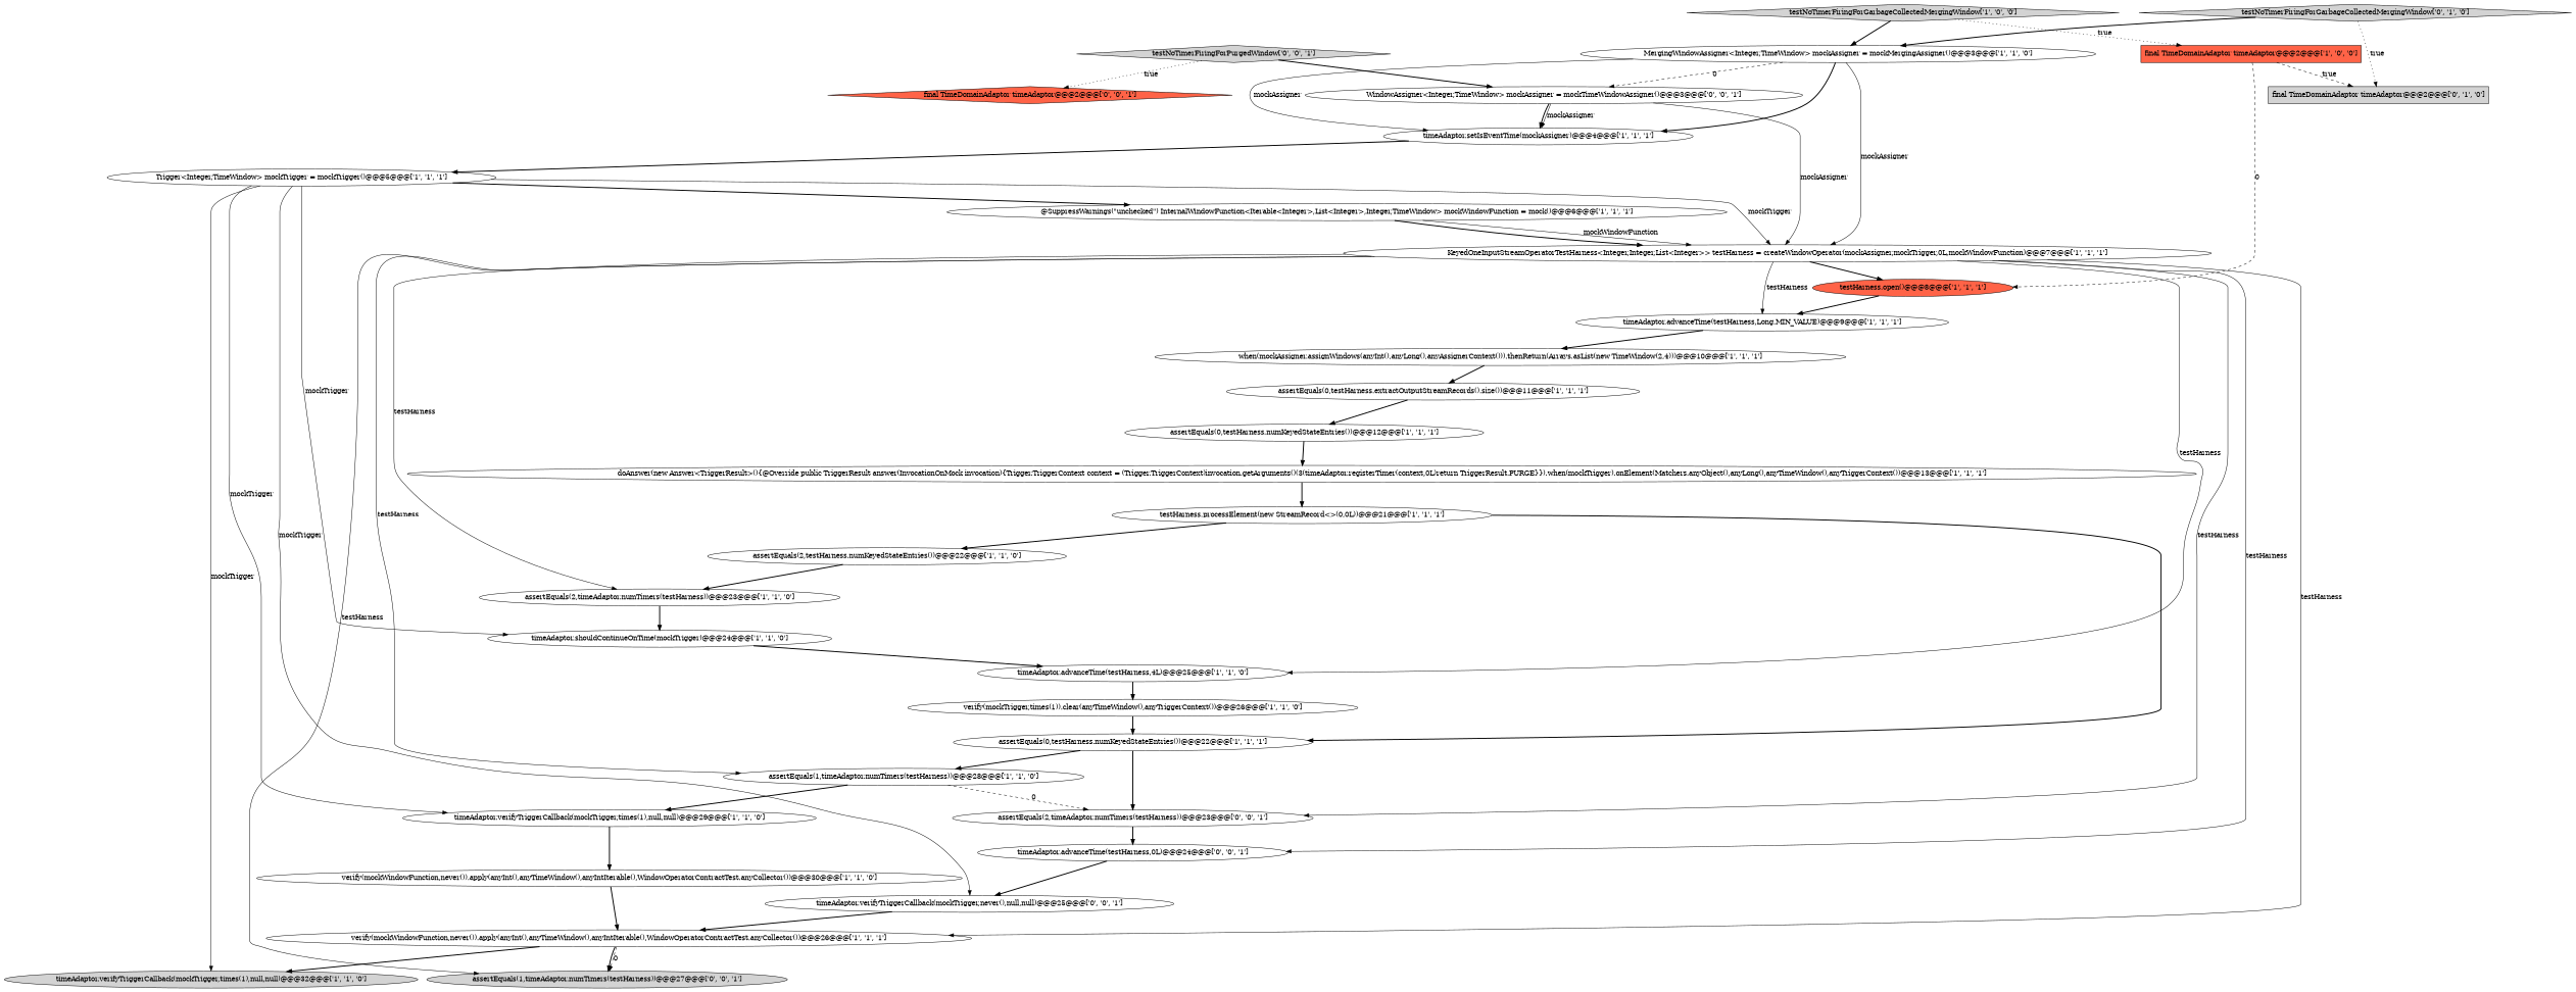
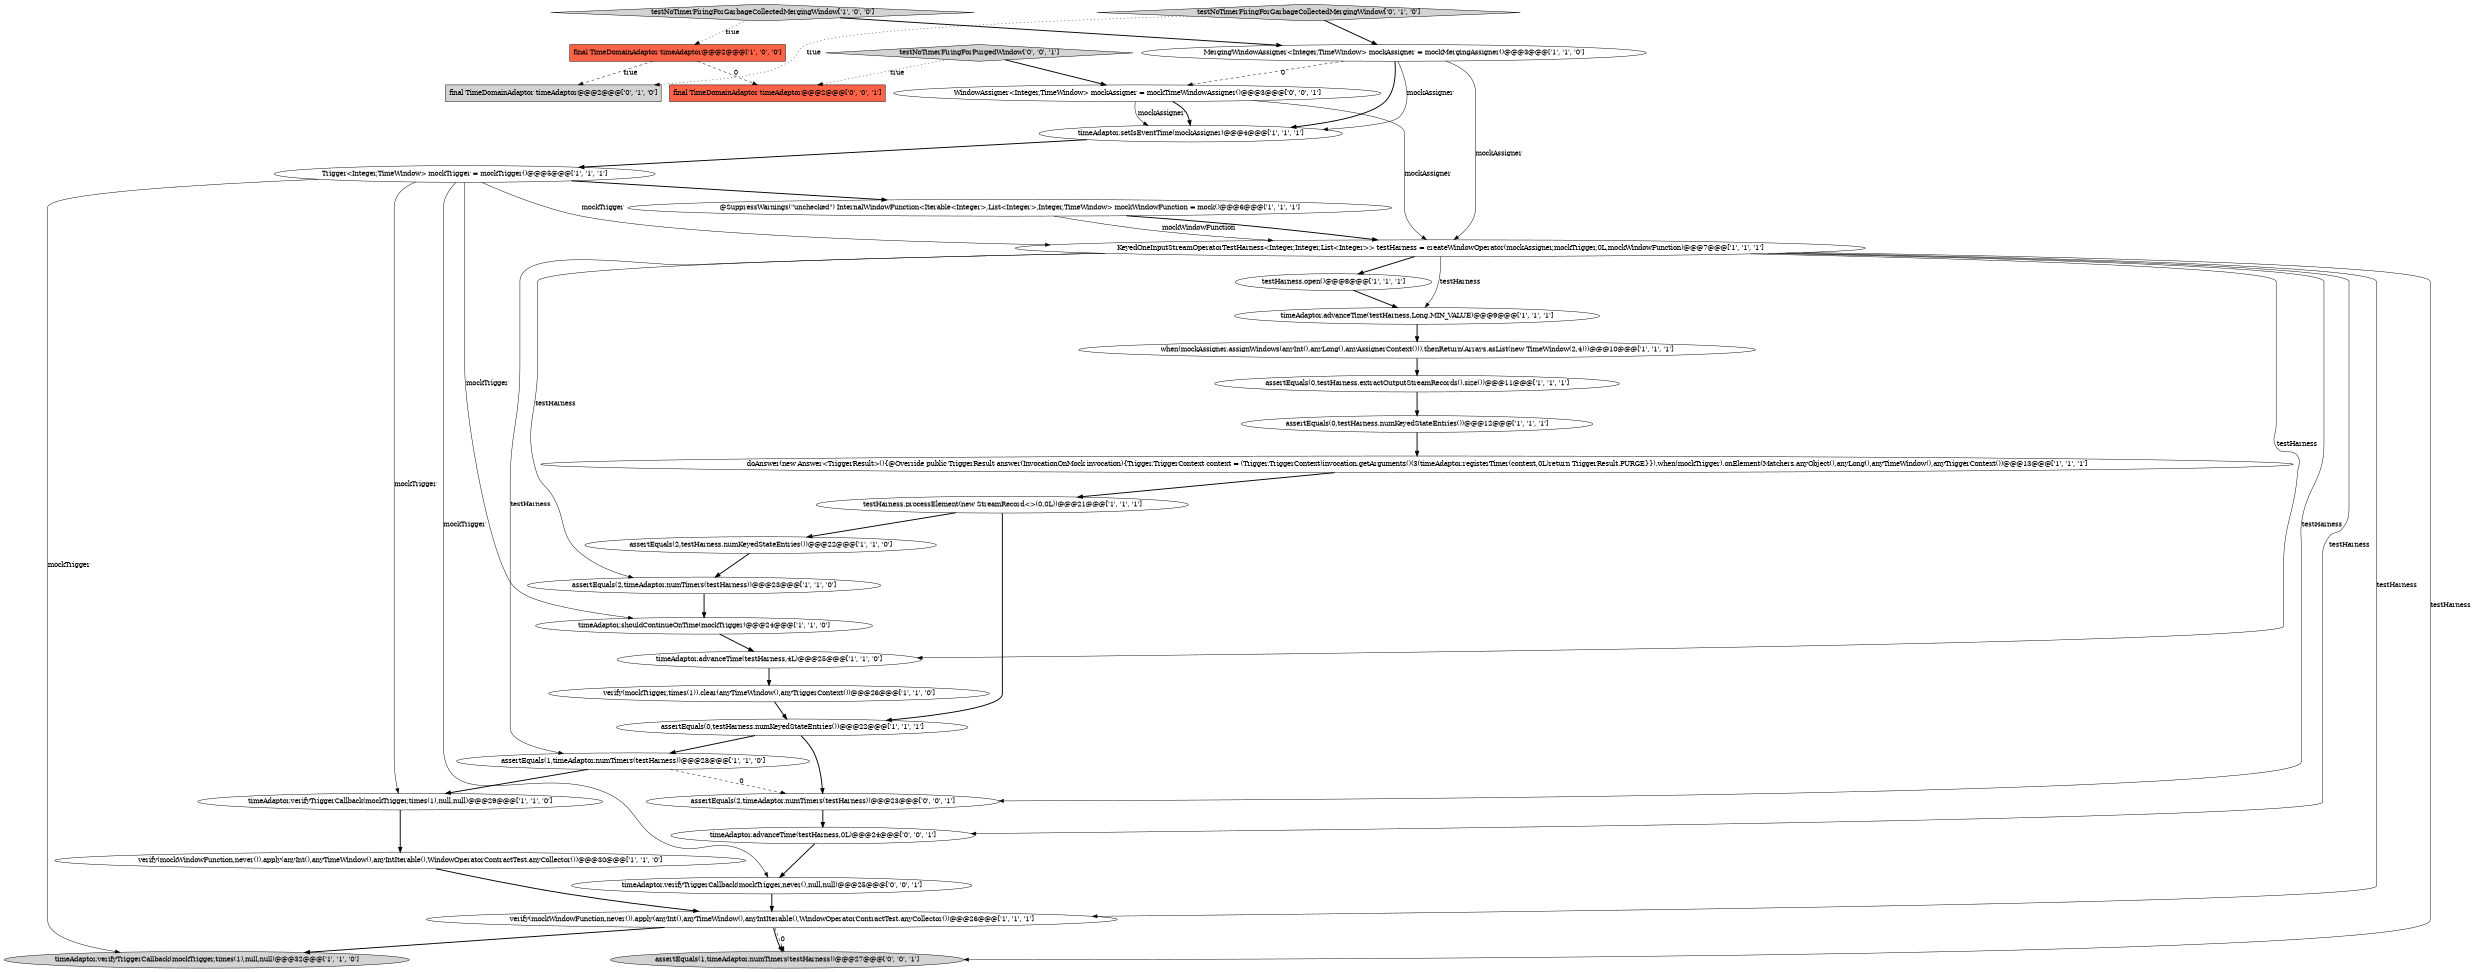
  digraph {
    node [fillcolor=white shape=ellipse style=filled]
    edge [style=bold]
    n1 [label="doAnswer(new Answer<TriggerResult>(){@Override public TriggerResult answer(InvocationOnMock invocation){Trigger.TriggerContext context = (Trigger.TriggerContext)invocation.getArguments()(3(timeAdaptor.registerTimer(context,0L)return TriggerResult.PURGE}}).when(mockTrigger).onElement(Matchers.anyObject(),anyLong(),anyTimeWindow(),anyTriggerContext())@@@13@@@['1', '1', '1']"]
    n2 [label="testHarness.processElement(new StreamRecord<>(0,0L))@@@21@@@['1', '1', '1']"]
    n3 [label="assertEquals(0,testHarness.numKeyedStateEntries())@@@22@@@['1', '1', '1']"]
    n4 [label="assertEquals(2,testHarness.numKeyedStateEntries())@@@22@@@['1', '1', '0']"]
    n5 [label="assertEquals(1,timeAdaptor.numTimers(testHarness))@@@28@@@['1', '1', '0']"]
    n6 [label="timeAdaptor.verifyTriggerCallback(mockTrigger,times(1),null,null)@@@29@@@['1', '1', '0']"]
    n7 [label="assertEquals(2,timeAdaptor.numTimers(testHarness))@@@23@@@['0', '0', '1']"]
    n8 [label="verify(mockWindowFunction,never()).apply(anyInt(),anyTimeWindow(),anyIntIterable(),WindowOperatorContractTest.anyCollector())@@@30@@@['1', '1', '0']"]
    n9 [label="timeAdaptor.advanceTime(testHarness,0L)@@@24@@@['0', '0', '1']"]
    n10 [label="KeyedOneInputStreamOperatorTestHarness<Integer,Integer,List<Integer>> testHarness = createWindowOperator(mockAssigner,mockTrigger,0L,mockWindowFunction)@@@7@@@['1', '1', '1']"]
    n11 [fillcolor=lightgray label="assertEquals(1,timeAdaptor.numTimers(testHarness))@@@27@@@['0', '0', '1']"]
-   n12 [fillcolor=tomato label="testHarness.open()@@@8@@@['1', '1', '1']"]
+   n12 [label="testHarness.open()@@@8@@@['1', '1', '1']"]
    n13 [label="verify(mockWindowFunction,never()).apply(anyInt(),anyTimeWindow(),anyIntIterable(),WindowOperatorContractTest.anyCollector())@@@26@@@['1', '1', '1']"]
    n14 [label="timeAdaptor.advanceTime(testHarness,Long.MIN_VALUE)@@@9@@@['1', '1', '1']"]
    n15 [label="timeAdaptor.advanceTime(testHarness,4L)@@@25@@@['1', '1', '0']"]
    n16 [label="assertEquals(2,timeAdaptor.numTimers(testHarness))@@@23@@@['1', '1', '0']"]
    n17 [fillcolor=lightgray label="timeAdaptor.verifyTriggerCallback(mockTrigger,times(1),null,null)@@@32@@@['1', '1', '0']"]
    n18 [label="when(mockAssigner.assignWindows(anyInt(),anyLong(),anyAssignerContext())).thenReturn(Arrays.asList(new TimeWindow(2,4)))@@@10@@@['1', '1', '1']"]
    n19 [label="timeAdaptor.verifyTriggerCallback(mockTrigger,never(),null,null)@@@25@@@['0', '0', '1']"]
    n20 [label="verify(mockTrigger,times(1)).clear(anyTimeWindow(),anyTriggerContext())@@@26@@@['1', '1', '0']"]
    n21 [label="timeAdaptor.shouldContinueOnTime(mockTrigger)@@@24@@@['1', '1', '0']"]
    n22 [label="assertEquals(0,testHarness.extractOutputStreamRecords().size())@@@11@@@['1', '1', '1']"]
    n23 [label="assertEquals(0,testHarness.numKeyedStateEntries())@@@12@@@['1', '1', '1']"]
    n24 [label="MergingWindowAssigner<Integer,TimeWindow> mockAssigner = mockMergingAssigner()@@@3@@@['1', '1', '0']"]
    n25 [label="WindowAssigner<Integer,TimeWindow> mockAssigner = mockTimeWindowAssigner()@@@3@@@['0', '0', '1']"]
    n26 [label="timeAdaptor.setIsEventTime(mockAssigner)@@@4@@@['1', '1', '1']"]
    n27 [label="Trigger<Integer,TimeWindow> mockTrigger = mockTrigger()@@@5@@@['1', '1', '1']"]
-   n28 [fillcolor=tomato label="final TimeDomainAdaptor timeAdaptor@@@2@@@['0', '0', '1']" shape=diamond]
+   n28 [fillcolor=tomato label="final TimeDomainAdaptor timeAdaptor@@@2@@@['0', '0', '1']" shape=box]
    n29 [fillcolor=tomato label="final TimeDomainAdaptor timeAdaptor@@@2@@@['1', '0', '0']" shape=box]
    n30 [fillcolor=lightgray label="final TimeDomainAdaptor timeAdaptor@@@2@@@['0', '1', '0']" shape=box]
    n31 [fillcolor=lightgray label="testNoTimerFiringForGarbageCollectedMergingWindow['0', '1', '0']" shape=diamond]
    n32 [fillcolor=lightgray label="testNoTimerFiringForGarbageCollectedMergingWindow['1', '0', '0']" shape=diamond]
    n33 [label="@SuppressWarnings(\"unchecked\") InternalWindowFunction<Iterable<Integer>,List<Integer>,Integer,TimeWindow> mockWindowFunction = mock()@@@6@@@['1', '1', '1']"]
    n34 [fillcolor=lightgray label="testNoTimerFiringForPurgedWindow['0', '0', '1']" shape=diamond]
    n1 -> n2
    n2 -> n3
    n2 -> n4
    n3 -> n5
    n3 -> n7
    n4 -> n16
    n5 -> n6
    n5 -> n7 [label=0 style=dashed]
    n6 -> n8
    n7 -> n9
    n8 -> n13
    n9 -> n19
    n10 -> n5 [label=testHarness style=solid]
    n10 -> n7 [label=testHarness style=solid]
    n10 -> n9 [label=testHarness style=solid]
    n10 -> n11 [label=testHarness style=solid]
    n10 -> n12
    n10 -> n13 [label=testHarness style=solid]
    n10 -> n14 [label=testHarness style=solid]
    n10 -> n15 [label=testHarness style=solid]
    n10 -> n16 [label=testHarness style=solid]
    n12 -> n14
    n13 -> n11
    n13 -> n11 [label=0 style=dashed]
    n13 -> n17
    n14 -> n18
    n15 -> n20
    n16 -> n21
    n18 -> n22
    n19 -> n13
    n20 -> n3
    n21 -> n15
    n22 -> n23
    n23 -> n1
    n24 -> n10 [label=mockAssigner style=solid]
    n24 -> n25 [label=0 style=dashed]
    n24 -> n26 [label=mockAssigner style=solid]
    n24 -> n26
    n25 -> n10 [label=mockAssigner style=solid]
    n25 -> n26 [label=mockAssigner style=solid]
    n25 -> n26
    n26 -> n27
    n27 -> n6 [label=mockTrigger style=solid]
    n27 -> n10 [label=mockTrigger style=solid]
    n27 -> n17 [label=mockTrigger style=solid]
    n27 -> n19 [label=mockTrigger style=solid]
    n27 -> n21 [label=mockTrigger style=solid]
    n27 -> n33
-   n29 -> n12 [label=0 style=dashed]
+   n29 -> n28 [label=0 style=dashed]
    n29 -> n30 [label=true style=dashed]
    n31 -> n24
    n31 -> n30 [label=true style=dotted]
    n32 -> n24
    n32 -> n29 [label=true style=dotted]
    n33 -> n10 [label=mockWindowFunction style=solid]
    n33 -> n10
    n34 -> n25
    n34 -> n28 [label=true style=dotted]
  }
